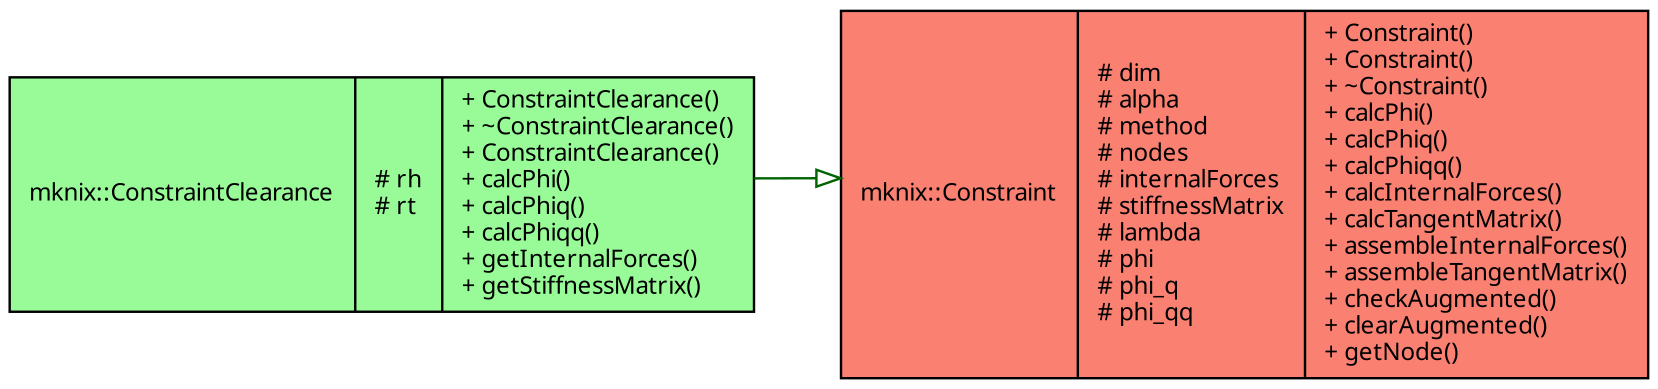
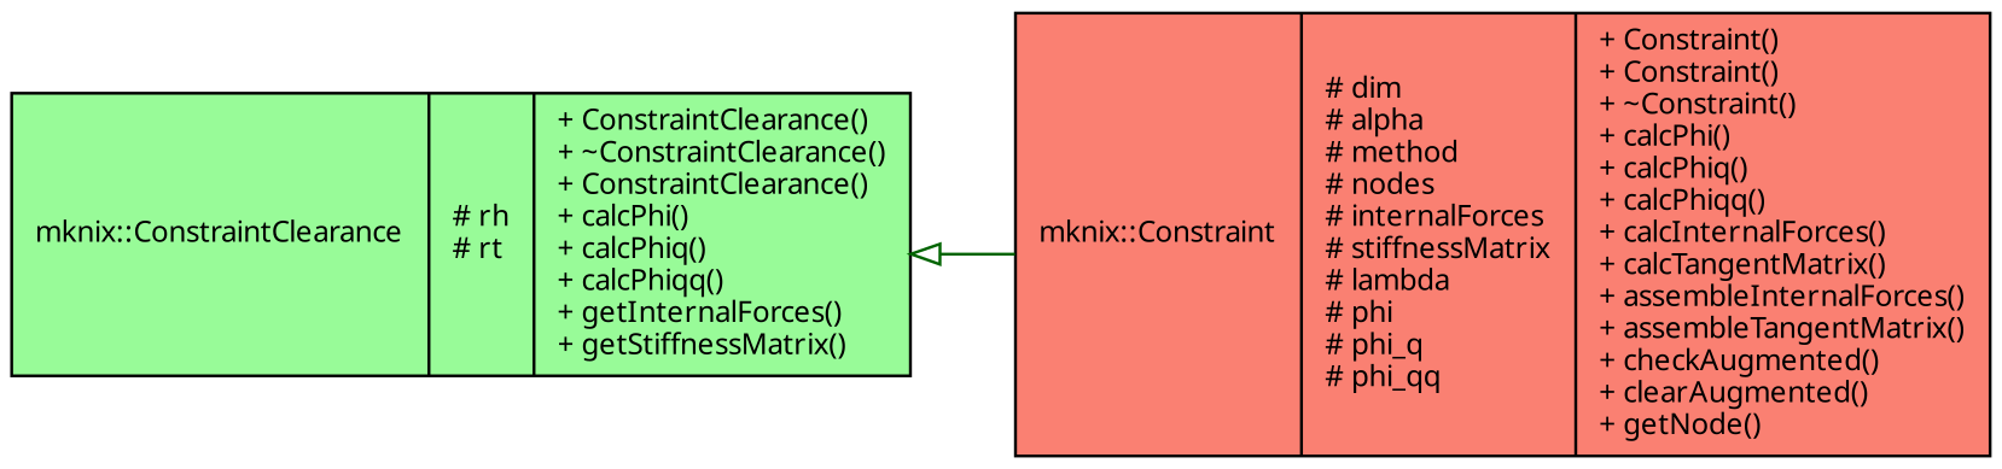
  digraph {
    rankdir=LR
    node [color=black fontname="FreeSans.ttf" fontsize=10 shape=record style=filled]
    n1 [fillcolor=palegreen fontcolor=black height=0.2 label="{mknix::ConstraintClearance\n|# rh\l# rt\l|+ ConstraintClearance()\l+ ~ConstraintClearance()\l+ ConstraintClearance()\l+ calcPhi()\l+ calcPhiq()\l+ calcPhiqq()\l+ getInternalForces()\l+ getStiffnessMatrix()\l}" width=0.4]
    n2 [fillcolor=salmon height=0.2 label="{mknix::Constraint\n|# dim\l# alpha\l# method\l# nodes\l# internalForces\l# stiffnessMatrix\l# lambda\l# phi\l# phi_q\l# phi_qq\l|+ Constraint()\l+ Constraint()\l+ ~Constraint()\l+ calcPhi()\l+ calcPhiq()\l+ calcPhiqq()\l+ calcInternalForces()\l+ calcTangentMatrix()\l+ assembleInternalForces()\l+ assembleTangentMatrix()\l+ checkAugmented()\l+ clearAugmented()\l+ getNode()\l}" width=0.4]
-   n2 -> n1 [arrowtail=empty color=darkgreen dir=back fontname="FreeSans.ttf" fontsize=10 labelfontname="FreeSans.ttf" labelfontsize=10 style=solid]
+   n1 -> n2 [arrowtail=empty color=darkgreen dir=back fontname="FreeSans.ttf" fontsize=10 labelfontname="FreeSans.ttf" labelfontsize=10 style=solid]
  }
